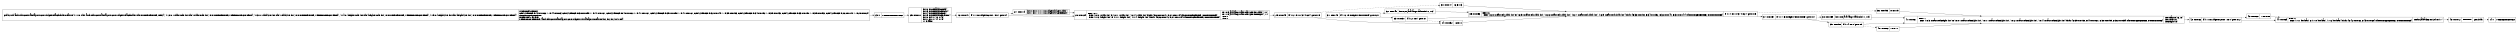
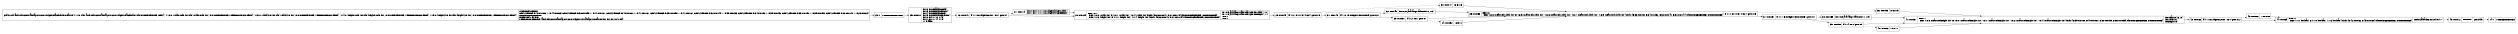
  digraph {
    rankdir=LR
    node [shape=record]
    n1 [label="{23\:\ ?|MTH_ENTER_BLOCK\l}"]
    n2 [label="{25\:\ 0x0000|int r2 = getPaddingLeft()\lint r3 = getPaddingRight()\lint r4 = getPaddingTop()\lint r5 = getPaddingBottom()\lint r0 = 0 + (r2 + r3)\lint r1 = 0 + (r4 + r5)\lr7 = false\l}"]
    n3 [label="{26\:\ 0x001b|if (r11.mWidgetsCount \<= 0) goto L4\l}"]
    n4 [label="{27\:\ 0x001d|int r0 = r0 + r11.mWidgets[0].getWidth()\lint r1 = r1 + r11.mWidgets[0].getHeight()\l}"]
    n5 [label="{28\:\ 0x002f|PHI: r0 r1 \l  PHI: (r0v2 'width' int) = (r0v1 'width' int), (r0v4 'width' int) binds: [B:26:0x001b, B:27:0x001d] A[DONT_GENERATE, DONT_INLINE]\l  PHI: (r1v2 'height' int) = (r1v1 'height' int), (r1v4 'height' int) binds: [B:26:0x001b, B:27:0x001d] A[DONT_GENERATE, DONT_INLINE]\l|int r0 = java.lang.Math.max(getMinWidth(), r0)\lint r1 = java.lang.Math.max(getMinHeight(), r1)\lr6 = 0\lr8 = 0\l}"]
    n6 [label="{29\:\ 0x0045|if (r12 != 1073741824) goto L19\l}"]
    n7 [label="{30\:\ 0x0047|r6 = r13\l}"]
    n8 [label="{31\:\ 0x0049|if (r12 != Integer.MIN_VALUE) goto L21\l}"]
    n9 [label="{35\:\ 0x0053|PHI: r6 \l  PHI: (r6v8 'measuredWidth' int) = (r6v5 'measuredWidth' int), (r6v6 'measuredWidth' int), (r6v7 'measuredWidth' int), (r6v9 'measuredWidth' int) binds: [B:33:0x0050, B:34:0x0052, B:32:0x004b, B:30:0x0047] A[DONT_GENERATE, DONT_INLINE]\l|if (r14 != 1073741824) goto L15\l}"]
    n10 [label="{32\:\ 0x004b|int r6 = java.lang.Math.min(r0, r13)\l}"]
    n11 [label="{33\:\ 0x0050|if (r12 != 0) goto L7\l}"]
    n12 [label="{36\:\ 0x0055|r8 = r15\l}"]
    n13 [label="{37\:\ 0x0057|if (r14 != Integer.MIN_VALUE) goto L17\l}"]
    n14 [label="{41\:\ 0x0061|PHI: r1 \l  PHI: (r8v3 'measuredHeight' int) = (r8v0 'measuredHeight' int), (r8v1 'measuredHeight' int), (r8v2 'measuredHeight' int), (r8v4 'measuredHeight' int) binds: [B:39:0x005e, B:40:0x0060, B:38:0x0059, B:36:0x0055] A[DONT_GENERATE, DONT_INLINE]\l|setMeasure(r6, r8)\lsetWidth(r6)\lsetHeight(r8)\l}"]
    n15 [label="{38\:\ 0x0059|int r8 = java.lang.Math.min(r1, r15)\l}"]
    n16 [label="{39\:\ 0x005e|if (r14 != 0) goto L9\l}"]
    n17 [label="{42\:\ 0x006c|if (r11.mWidgetsCount \<= 0) goto L12\l}"]
    n18 [label="{43\:\ 0x006e|r7 = true\l}"]
    n19 [label="{44\:\ 0x006f|PHI: r7 \l  PHI: (r7v1 boolean) = (r7v0 boolean), (r7v2 boolean) binds: [B:42:0x006c, B:43:0x006e] A[DONT_GENERATE, DONT_INLINE]\l|needsCallbackFromSolver(r7)\l}"]
    n20 [label="{45\:\ 0x0072|RETURN\l|getWidth\l}"]
    n21 [label="{24\:\ ?|MTH_EXIT_BLOCK\l}"]
    n22 [label="{40\:\ 0x0060|r8 = r1\l}"]
    n23 [label="{34\:\ 0x0052|r6 = r0\l}"]
    n24 [label="{public void androidx.constraintlayout.core.widgets.Placeholder.measure((r11v0 'this' androidx.constraintlayout.core.widgets.Placeholder A[IMMUTABLE_TYPE, THIS]), (r12v0 'widthMode' int A[D('widthMode' int), IMMUTABLE_TYPE, METHOD_ARGUMENT]), (r13v0 'widthSize' int A[D('widthSize' int), IMMUTABLE_TYPE, METHOD_ARGUMENT]), (r14v0 'heightMode' int A[D('heightMode' int), IMMUTABLE_TYPE, METHOD_ARGUMENT]), (r15v0 'heightSize' int A[D('heightSize' int), IMMUTABLE_TYPE, METHOD_ARGUMENT]))  | USE_LINES_HINTS\lCROSS_EDGE: B:42:0x006c \-\> B:44:0x006f, CROSS_EDGE: B:38:0x0059 \-\> B:41:0x0061, CROSS_EDGE: B:40:0x0060 \-\> B:41:0x0061, CROSS_EDGE: B:39:0x005e \-\> B:41:0x0061, CROSS_EDGE: B:32:0x004b \-\> B:35:0x0053, CROSS_EDGE: B:34:0x0052 \-\> B:35:0x0053, CROSS_EDGE: B:33:0x0050 \-\> B:35:0x0053, CROSS_EDGE: B:26:0x001b \-\> B:28:0x002f\lINLINE_NOT_NEEDED\lTYPE_VARS: EMPTY\lMETHOD_OVERRIDE: [androidx.constraintlayout.core.widgets.VirtualLayout.measure(int, int, int, int):void]\l}"]
    n1 -> n2
    n2 -> n3
    n3 -> n4 [style=dashed]
    n3 -> n5
    n4 -> n5
    n5 -> n6
    n6 -> n7 [style=dashed]
-   n6 -> n23
+   n6 -> n8
    n7 -> n9
    n8 -> n10 [style=dashed]
    n8 -> n11
    n9 -> n12 [style=dashed]
    n9 -> n13
    n10 -> n9
    n11 -> n9
    n11 -> n23 [style=dashed]
    n12 -> n14
    n13 -> n15 [style=dashed]
    n13 -> n16
    n14 -> n17
    n15 -> n14
    n16 -> n14
    n16 -> n22 [style=dashed]
    n17 -> n18 [style=dashed]
    n17 -> n19
    n18 -> n19
    n19 -> n20
    n20 -> n21 [style=dashed]
    n22 -> n14
    n23 -> n9
    n24 -> n1
  }
